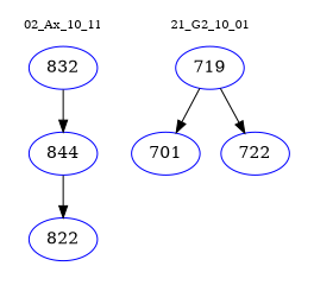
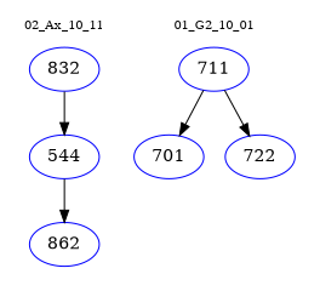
  digraph {
    node [color=blue]
    edge [color=black]
-   n1 [label=844]
+   n1 [label=544]
    n2 [label=832]
-   n3 [label=822]
-   n4 [label=719]
+   n3 [label=862]
+   n4 [label=711]
    n5 [label=701]
    n6 [label=722]
    subgraph cluster_1 {
      color=white
      fontsize=10
      label="02_Ax_10_11"
      n1
      n2
      n3
    }
    subgraph cluster_2 {
      color=white
      fontsize=10
-     label="21_G2_10_01"
+     label="01_G2_10_01"
      n4
      n5
      n6
    }
    n1 -> n3
    n2 -> n1
    n4 -> n5
    n4 -> n6
  }
